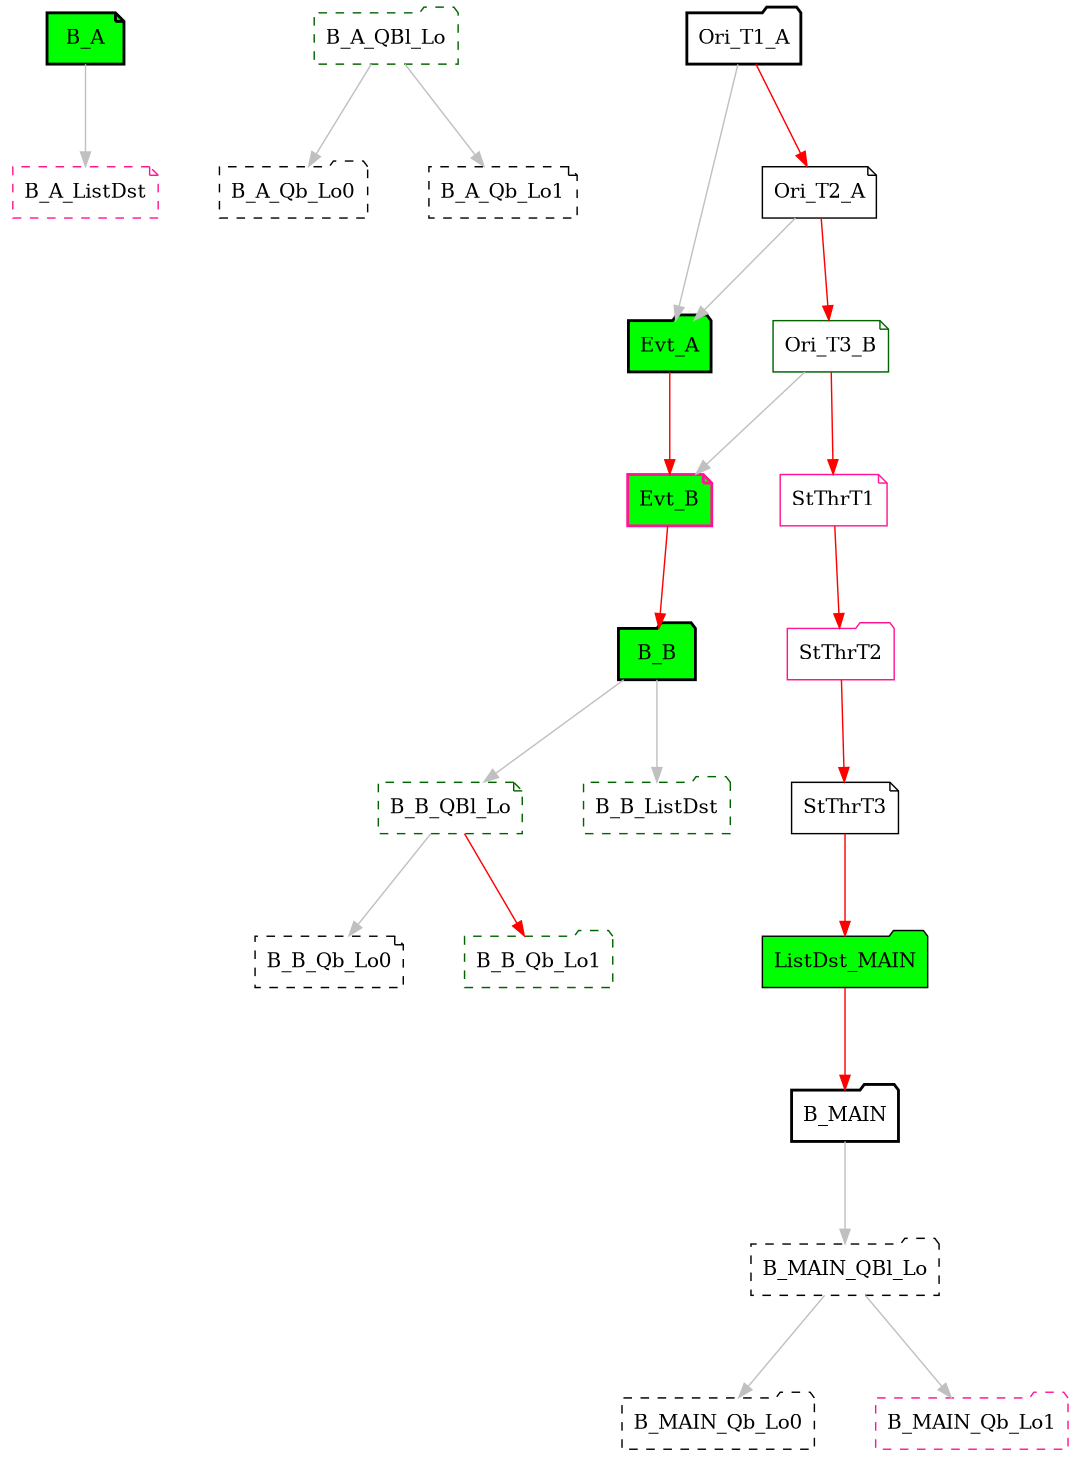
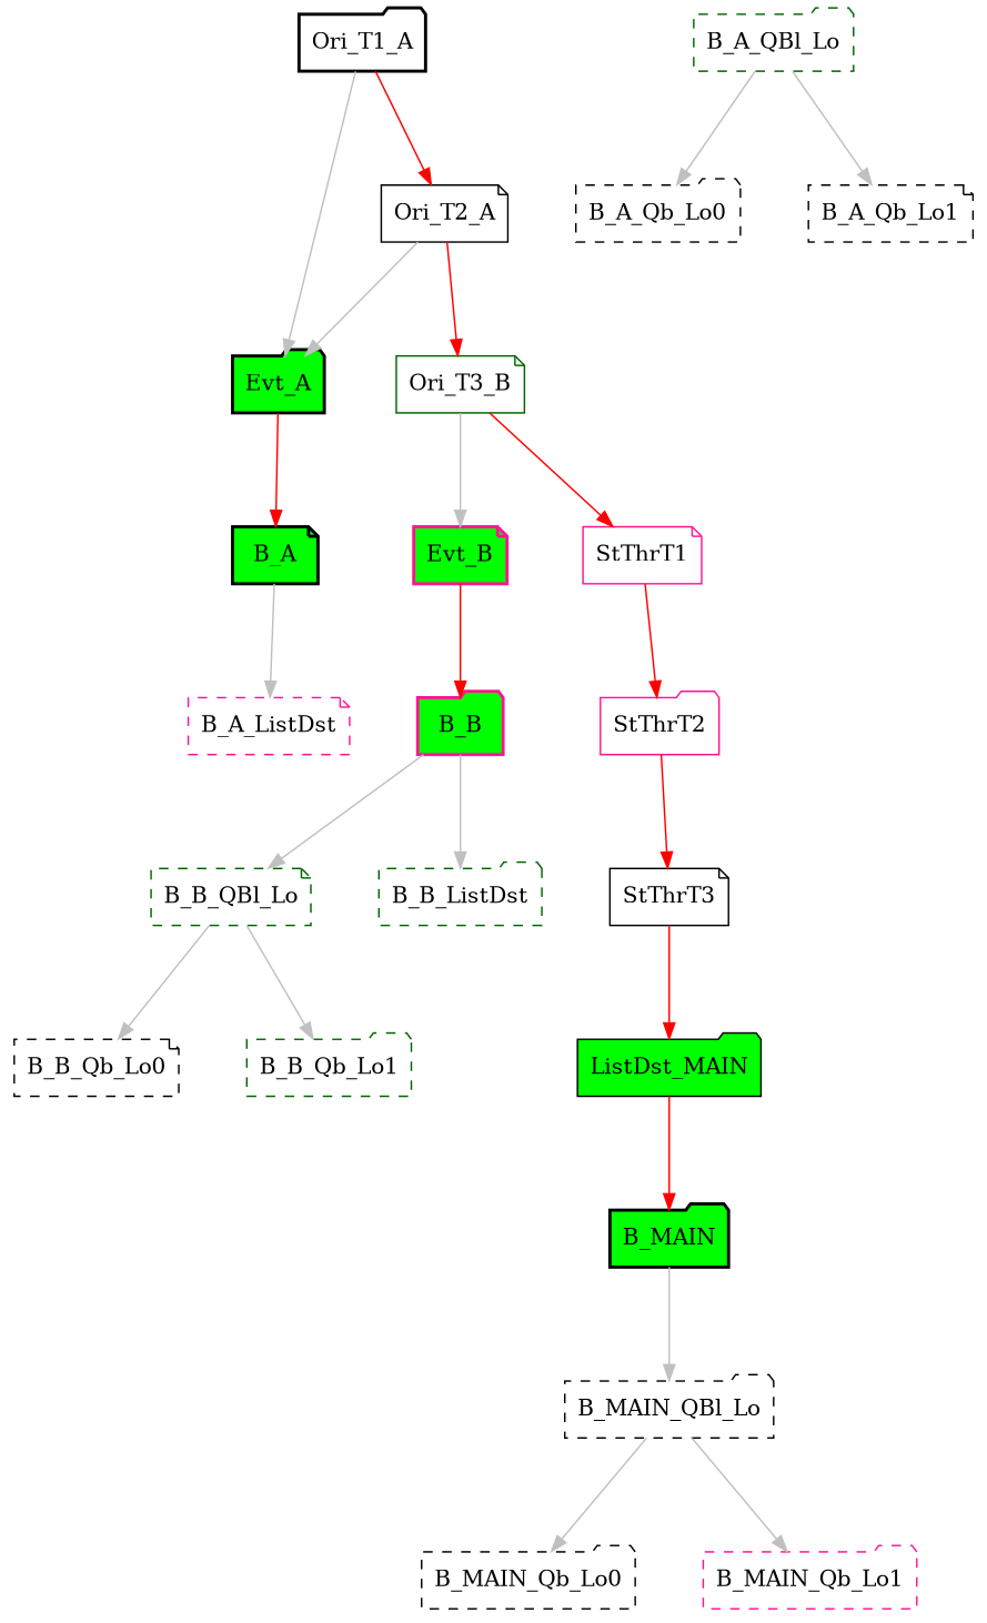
  digraph {
    mindist=1.0
    nodesep=0.6
    rankdir=TB
    ranksep=1.0
    root=Demo
    node [beamproc=undefined bpentry=false bpexit=false color=black cpu=1 fillcolor=white flags="0x0000000a" shape=folder style=filled type=qbuf]
    edge [color=gray type=defdst]
    B_A [fillcolor=green flags="0x00108107" patentry=false patexit=true pattern=A penwidth=2 qhi=false qil=false qlo=true shape=note tperiod=100000000 type=block]
    B_A_ListDst [color=deeppink flags="0x0000000c" shape=note style="dashed, filled" type=listdst beamproc="" bpentry="" bpexit=""]
    B_A_QBl_Lo [color=darkgreen flags="0x00000009" style="dashed, filled" type=qinfo beamproc="" bpentry="" bpexit=""]
    B_A_Qb_Lo0 [style="dashed, filled" beamproc="" bpentry="" bpexit=""]
    B_A_Qb_Lo1 [shape=note style="dashed, filled" beamproc="" bpentry="" bpexit=""]
-   B_B [fillcolor=green flags="0x00108107" patentry=false patexit=true pattern=B penwidth=2 qhi=false qil=false qlo=true tperiod=100000000 type=block]
+   B_B [color=deeppink fillcolor=green flags="0x00108107" patentry=false patexit=true pattern=B penwidth=2 qhi=false qil=false qlo=true tperiod=100000000 type=block]
    B_B_QBl_Lo [color=darkgreen flags="0x00000009" shape=note style="dashed, filled" type=qinfo beamproc="" bpentry="" bpexit=""]
    B_B_ListDst [color=darkgreen flags="0x0000000c" style="dashed, filled" type=listdst beamproc="" bpentry="" bpexit=""]
    B_B_Qb_Lo0 [shape=note style="dashed, filled" beamproc="" bpentry="" bpexit=""]
    B_B_Qb_Lo1 [color=darkgreen style="dashed, filled" beamproc="" bpentry="" bpexit=""]
-   B_MAIN [flags="0x00108107" patentry=false patexit=true pattern=MAIN penwidth=2 qhi=false qil=false qlo=true tperiod=1000000000 type=block]
+   B_MAIN [fillcolor=green flags="0x00108107" patentry=false patexit=true pattern=MAIN penwidth=2 qhi=false qil=false qlo=true tperiod=1000000000 type=block]
    B_MAIN_QBl_Lo [flags="0x00000009" style="dashed, filled" type=qinfo beamproc="" bpentry="" bpexit=""]
    Ori_T1_A [flags="0x0000200d" patentry=true patexit=false pattern=MAIN penwidth=2 thread=1 toffs=0 type=origin]
    Evt_A [beamin=0 bpcstart=0 bpid=0 evtno=2 fid=1 fillcolor=green flags="0x00002102" gid=0 par="0x0000000000000002" patentry=true patexit=false pattern=A penwidth=2 reqnobeam=0 sid=0 tef=0 toffs=1000 type=tmsg vacc=0]
    Ori_T2_A [flags="0x0000000d" patentry=false patexit=false pattern=MAIN shape=note thread=2 toffs=0 type=origin]
    B_MAIN_Qb_Lo0 [style="dashed, filled" beamproc="" bpentry="" bpexit=""]
    B_MAIN_Qb_Lo1 [color=deeppink style="dashed, filled" beamproc="" bpentry="" bpexit=""]
    Evt_B [beamin=0 bpcstart=0 bpid=0 color=deeppink evtno=3 fid=1 fillcolor=green flags="0x00002102" gid=0 par="0x0000000000000003" patentry=true patexit=false pattern=B penwidth=2 reqnobeam=0 shape=note sid=0 tef=0 toffs=0 type=tmsg vacc=0]
    n19 [beamin=0 bpcstart=0 bpid=0 evtno=1 fid=1 fillcolor=green flags="0x00000102" gid=0 label=ListDst_MAIN par="0x0000000000000001" patentry=false patexit=false pattern=MAIN reqnobeam=0 sid=0 tef=0 toffs=20000 type=tmsg vacc=0]
    Ori_T3_B [color=darkgreen flags="0x0000000d" patentry=false patexit=false pattern=MAIN shape=note thread=3 toffs=0 type=origin]
    StThrT1 [color=deeppink flags="0x0000000e" patentry=false patexit=false pattern=MAIN shape=note startoffs=0 thread=1 toffs=235 type=startthread]
    StThrT2 [color=deeppink flags="0x0000000e" patentry=false patexit=false pattern=MAIN startoffs=10000000 thread=2 toffs=235 type=startthread]
    StThrT3 [flags="0x0000000e" patentry=false patexit=false pattern=MAIN shape=note startoffs=0 thread=3 toffs=10000 type=startthread]
    B_A -> B_A_ListDst [type=listdst]
    B_A_QBl_Lo -> B_A_Qb_Lo0 [type=meta]
    B_A_QBl_Lo -> B_A_Qb_Lo1 [type=meta]
    B_B -> B_B_QBl_Lo [type=priolo]
    B_B -> B_B_ListDst [type=listdst]
    B_B_QBl_Lo -> B_B_Qb_Lo0 [type=meta]
-   B_B_QBl_Lo -> B_B_Qb_Lo1 [color=red type=meta]
+   B_B_QBl_Lo -> B_B_Qb_Lo1 [type=meta]
    B_MAIN -> B_MAIN_QBl_Lo [type=priolo]
    B_MAIN_QBl_Lo -> B_MAIN_Qb_Lo0 [type=meta]
    B_MAIN_QBl_Lo -> B_MAIN_Qb_Lo1 [type=meta]
    Ori_T1_A -> Evt_A [type=origindst]
    Ori_T1_A -> Ori_T2_A [color=red]
-   Evt_A -> Evt_B [color=red]
+   Evt_A -> B_A [color=red]
    Ori_T2_A -> Evt_A [type=origindst]
    Ori_T2_A -> Ori_T3_B [color=red]
    Evt_B -> B_B [color=red]
    n19 -> B_MAIN [color=red]
    Ori_T3_B -> Evt_B [type=origindst]
    Ori_T3_B -> StThrT1 [color=red]
    StThrT1 -> StThrT2 [color=red]
    StThrT2 -> StThrT3 [color=red]
    StThrT3 -> n19 [color=red]
  }
